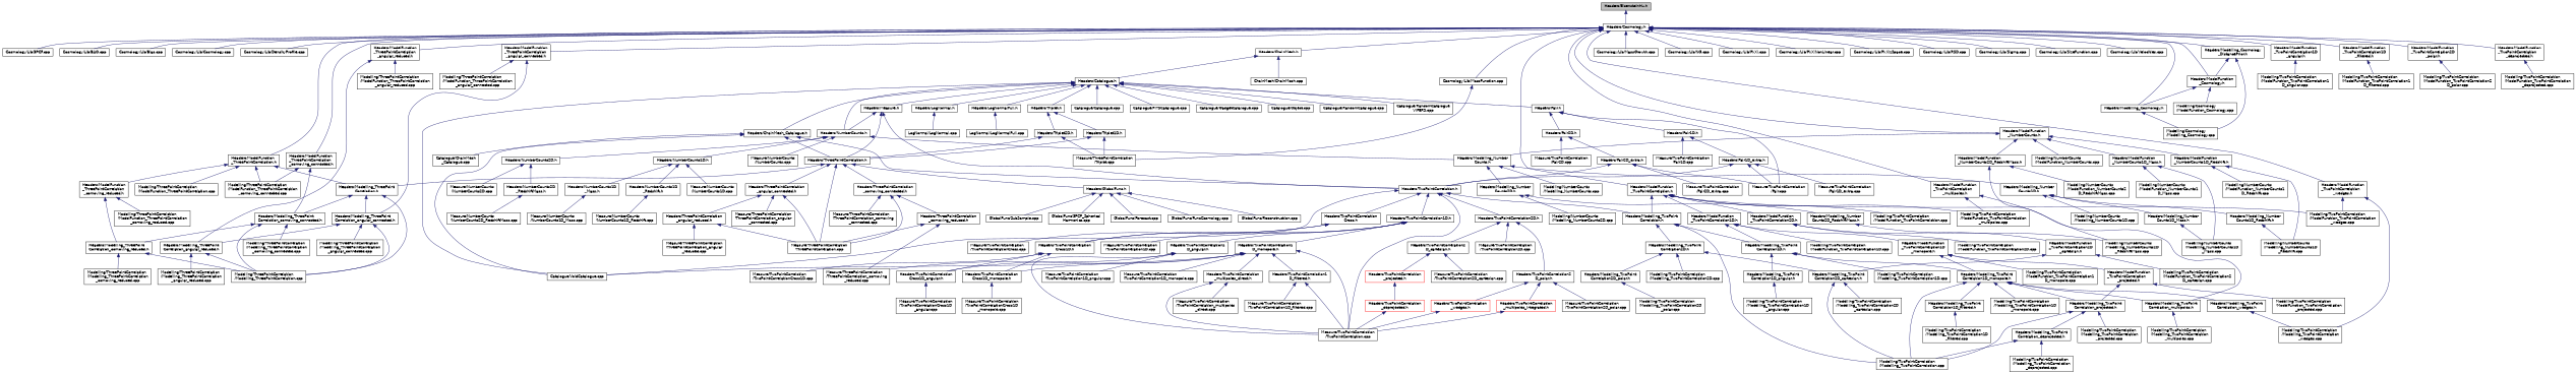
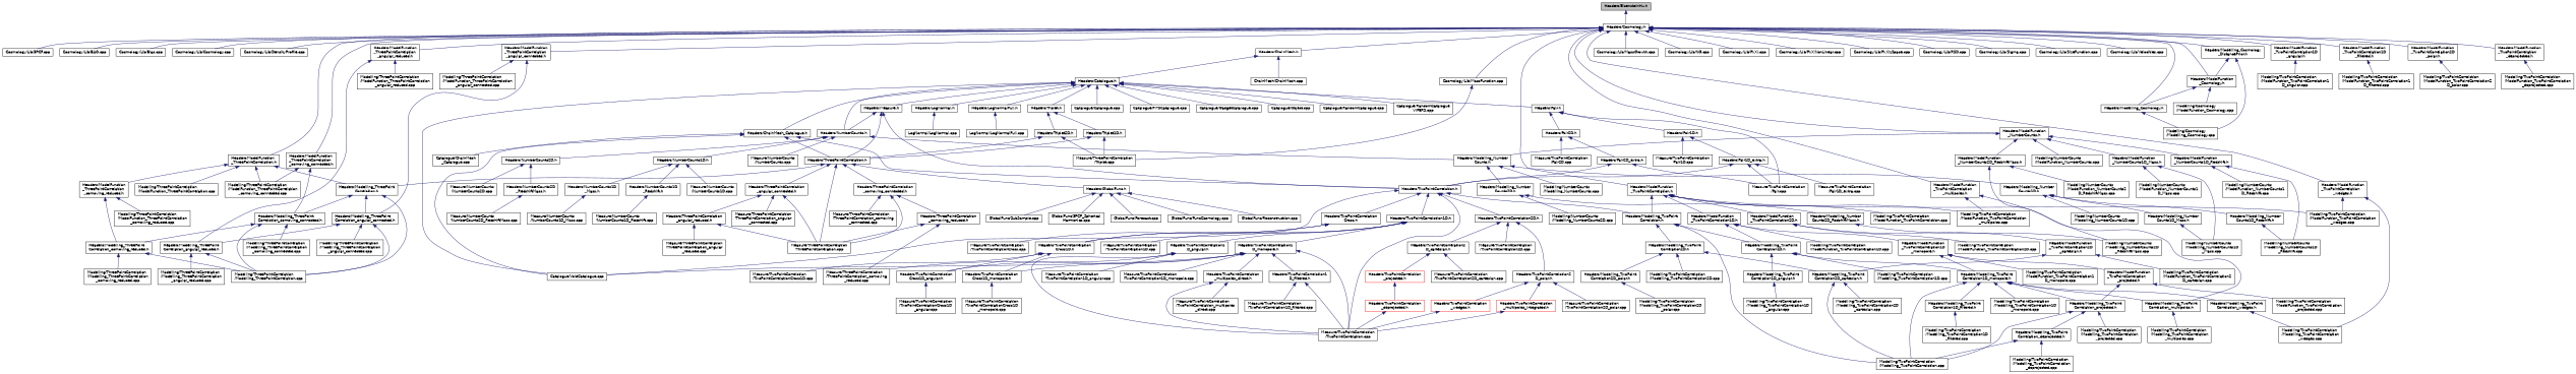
  digraph {
    node [color=black fillcolor=white fontname=Helvetica fontsize=10 shape=record style=filled]
    edge [color=midnightblue dir=back fontname=Helvetica fontsize=10 labelfontname=Helvetica labelfontsize=10 style=solid]
    n1 [fillcolor=grey75 fontcolor=black height=0.2 label="Headers/EisensteinHu.h" width=0.4]
    n2 [height=0.2 label="Headers/Cosmology.h" width=0.4]
    n3 [height=0.2 label="Cosmology/Lib/3PCF.cpp" width=0.4]
    n4 [height=0.2 label="Cosmology/Lib/BAO.cpp" width=0.4]
    n5 [height=0.2 label="Cosmology/Lib/Bias.cpp" width=0.4]
    n6 [height=0.2 label="Cosmology/Lib/Cosmology.cpp" width=0.4]
    n7 [height=0.2 label="Cosmology/Lib/DensityProfile.cpp" width=0.4]
    n8 [height=0.2 label="Cosmology/Lib/MassFunction.cpp" width=0.4]
    n9 [height=0.2 label="Cosmology/Lib/MassGrowth.cpp" width=0.4]
    n10 [height=0.2 label="Cosmology/Lib/NG.cpp" width=0.4]
    n11 [height=0.2 label="Cosmology/Lib/PkXi.cpp" width=0.4]
    n12 [height=0.2 label="Cosmology/Lib/PkXiNonLinear.cpp" width=0.4]
    n13 [height=0.2 label="Cosmology/Lib/PkXizSpace.cpp" width=0.4]
    n14 [height=0.2 label="Cosmology/Lib/RSD.cpp" width=0.4]
    n15 [height=0.2 label="Cosmology/Lib/Sigma.cpp" width=0.4]
    n16 [height=0.2 label="Cosmology/Lib/SizeFunction.cpp" width=0.4]
    n17 [height=0.2 label="Cosmology/Lib/Velocities.cpp" width=0.4]
    n18 [height=0.2 label="Headers/ChainMesh.h" width=0.4]
    n19 [height=0.2 label="Headers/ModelFunction\l_Cosmology.h" width=0.4]
    n20 [height=0.2 label="Headers/Modelling_Cosmology.h" width=0.4]
    n21 [height=0.2 label="Headers/Modelling_Cosmology\l_DistancePrior.h" width=0.4]
    n22 [height=0.2 label="Headers/ModelFunction\l_NumberCounts.h" width=0.4]
    n23 [height=0.2 label="Headers/ModelFunction\l_ThreePointCorrelation.h" width=0.4]
    n24 [height=0.2 label="Headers/ModelFunction\l_ThreePointCorrelation\l_angular_connected.h" width=0.4]
    n25 [height=0.2 label="Headers/ModelFunction\l_ThreePointCorrelation\l_angular_reduced.h" width=0.4]
    n26 [height=0.2 label="Headers/ModelFunction\l_ThreePointCorrelation\l_comoving_connected.h" width=0.4]
    n27 [height=0.2 label="Headers/ModelFunction\l_TwoPointCorrelation.h" width=0.4]
    n28 [height=0.2 label="Headers/ModelFunction\l_TwoPointCorrelation1D\l_angular.h" width=0.4]
    n29 [height=0.2 label="Headers/ModelFunction\l_TwoPointCorrelation1D\l_filtered.h" width=0.4]
    n30 [height=0.2 label="Headers/ModelFunction\l_TwoPointCorrelation2D\l_polar.h" width=0.4]
    n31 [height=0.2 label="Headers/ModelFunction\l_TwoPointCorrelation\l_deprojected.h" width=0.4]
    n32 [height=0.2 label="Headers/ModelFunction\l_TwoPointCorrelation\l_multipoles.h" width=0.4]
    n33 [height=0.2 label="Headers/ModelFunction\l_TwoPointCorrelation\l_wedges.h" width=0.4]
    n34 [height=0.2 label="Measure/ThreePointCorrelation\l/Triplet.cpp" width=0.4]
    n35 [height=0.2 label="ChainMesh/ChainMesh.cpp" width=0.4]
    n36 [height=0.2 label="Headers/Catalogue.h" width=0.4]
    n37 [height=0.2 label="Modelling/Cosmology\l/ModelFunction_Cosmology.cpp" width=0.4]
    n38 [height=0.2 label="Modelling/Cosmology\l/Modelling_Cosmology.cpp" width=0.4]
    n39 [height=0.2 label="Headers/Modelling_Number\lCounts.h" width=0.4]
    n40 [height=0.2 label="Headers/ModelFunction\l_NumberCounts1D_Mass.h" width=0.4]
    n41 [height=0.2 label="Headers/ModelFunction\l_NumberCounts1D_Redshift.h" width=0.4]
    n42 [height=0.2 label="Headers/ModelFunction\l_NumberCounts2D_RedshiftMass.h" width=0.4]
    n43 [height=0.2 label="Modelling/NumberCounts\l/ModelFunction_NumberCounts.cpp" width=0.4]
    n44 [height=0.2 label="Headers/Modelling_ThreePoint\lCorrelation.h" width=0.4]
    n45 [height=0.2 label="Headers/ModelFunction\l_ThreePointCorrelation\l_comoving_reduced.h" width=0.4]
    n46 [height=0.2 label="Modelling/ThreePointCorrelation\l/ModelFunction_ThreePointCorrelation.cpp" width=0.4]
    n47 [height=0.2 label="Modelling/ThreePointCorrelation\l/ModelFunction_ThreePointCorrelation\l_comoving_connected.cpp" width=0.4]
    n48 [height=0.2 label="Headers/Modelling_ThreePoint\lCorrelation_angular_connected.h" width=0.4]
    n49 [height=0.2 label="Modelling/ThreePointCorrelation\l/ModelFunction_ThreePointCorrelation\l_angular_connected.cpp" width=0.4]
    n50 [height=0.2 label="Headers/Modelling_ThreePoint\lCorrelation_angular_reduced.h" width=0.4]
    n51 [height=0.2 label="Modelling/ThreePointCorrelation\l/ModelFunction_ThreePointCorrelation\l_angular_reduced.cpp" width=0.4]
    n52 [height=0.2 label="Headers/Modelling_ThreePoint\lCorrelation_comoving_connected.h" width=0.4]
    n53 [height=0.2 label="Headers/Modelling_TwoPoint\lCorrelation.h" width=0.4]
    n54 [height=0.2 label="Headers/ModelFunction\l_TwoPointCorrelation1D.h" width=0.4]
    n55 [height=0.2 label="Headers/ModelFunction\l_TwoPointCorrelation2D.h" width=0.4]
    n56 [height=0.2 label="Modelling/TwoPointCorrelation\l/ModelFunction_TwoPointCorrelation.cpp" width=0.4]
    n57 [height=0.2 label="Modelling/TwoPointCorrelation\l/ModelFunction_TwoPointCorrelation\l_multipoles.cpp" width=0.4]
    n58 [height=0.2 label="Modelling/TwoPointCorrelation\l/ModelFunction_TwoPointCorrelation\l_wedges.cpp" width=0.4]
    n59 [height=0.2 label="Modelling/TwoPointCorrelation\l/ModelFunction_TwoPointCorrelation1\lD_angular.cpp" width=0.4]
    n60 [height=0.2 label="Modelling/TwoPointCorrelation\l/ModelFunction_TwoPointCorrelation1\lD_filtered.cpp" width=0.4]
    n61 [height=0.2 label="Modelling/TwoPointCorrelation\l/ModelFunction_TwoPointCorrelation2\lD_polar.cpp" width=0.4]
    n62 [height=0.2 label="Modelling/TwoPointCorrelation\l/ModelFunction_TwoPointCorrelation\l_deprojected.cpp" width=0.4]
    n63 [height=0.2 label="Headers/Modelling_TwoPoint\lCorrelation_multipoles.h" width=0.4]
    n64 [height=0.2 label="Modelling/TwoPointCorrelation\l/Modelling_TwoPointCorrelation\l_wedges.cpp" width=0.4]
    n65 [height=0.2 label="Catalogue/Catalogue.cpp" width=0.4]
    n66 [height=0.2 label="Catalogue/FITSCatalogue.cpp" width=0.4]
    n67 [height=0.2 label="Catalogue/GadgetCatalogue.cpp" width=0.4]
    n68 [height=0.2 label="Catalogue/Object.cpp" width=0.4]
    n69 [height=0.2 label="Catalogue/RandomCatalogue.cpp" width=0.4]
    n70 [height=0.2 label="Catalogue/RandomCatalogue\lVIPERS.cpp" width=0.4]
    n71 [height=0.2 label="Catalogue/VoidCatalogue.cpp" width=0.4]
    n72 [height=0.2 label="Headers/ChainMesh_Catalogue.h" width=0.4]
    n73 [height=0.2 label="Headers/Measure.h" width=0.4]
    n74 [height=0.2 label="Headers/NumberCounts.h" width=0.4]
    n75 [height=0.2 label="Headers/Triplet.h" width=0.4]
    n76 [height=0.2 label="Headers/LogNormal.h" width=0.4]
    n77 [height=0.2 label="Headers/LogNormalFull.h" width=0.4]
    n78 [height=0.2 label="Headers/Pair.h" width=0.4]
    n79 [height=0.2 label="Catalogue/ChainMesh\l_Catalogue.cpp" width=0.4]
    n80 [height=0.2 label="Headers/ThreePointCorrelation.h" width=0.4]
    n81 [height=0.2 label="Headers/TwoPointCorrelation.h" width=0.4]
    n82 [height=0.2 label="Headers/NumberCounts1D.h" width=0.4]
    n83 [height=0.2 label="Headers/NumberCounts2D.h" width=0.4]
    n84 [height=0.2 label="Measure/NumberCounts\l/NumberCounts.cpp" width=0.4]
    n85 [height=0.2 label="Headers/Triplet1D.h" width=0.4]
    n86 [height=0.2 label="Headers/Triplet2D.h" width=0.4]
    n87 [height=0.2 label="LogNormal/LogNormal.cpp" width=0.4]
    n88 [height=0.2 label="LogNormal/LogNormalFull.cpp" width=0.4]
    n89 [height=0.2 label="Headers/Pair1D.h" width=0.4]
    n90 [height=0.2 label="Measure/TwoPointCorrelation\l/Pair.cpp" width=0.4]
    n91 [height=0.2 label="Headers/Pair2D.h" width=0.4]
    n92 [height=0.2 label="Headers/GlobalFunc.h" width=0.4]
    n93 [height=0.2 label="Headers/ThreePointCorrelation\l_angular_connected.h" width=0.4]
    n94 [height=0.2 label="Measure/ThreePointCorrelation\l/ThreePointCorrelation.cpp" width=0.4]
    n95 [height=0.2 label="Headers/ThreePointCorrelation\l_comoving_connected.h" width=0.4]
    n96 [height=0.2 label="Headers/TwoPointCorrelation1D.h" width=0.4]
    n97 [height=0.2 label="Measure/TwoPointCorrelation\l/TwoPointCorrelation.cpp" width=0.4]
    n98 [height=0.2 label="Headers/TwoPointCorrelation2D.h" width=0.4]
    n99 [height=0.2 label="Headers/TwoPointCorrelation\lCross.h" width=0.4]
    n100 [height=0.2 label="GlobalFunc/3PCF_Spherical\lHarmonics.cpp" width=0.4]
    n101 [height=0.2 label="GlobalFunc/Forecast.cpp" width=0.4]
    n102 [height=0.2 label="GlobalFunc/FuncCosmology.cpp" width=0.4]
    n103 [height=0.2 label="GlobalFunc/Reconstruction.cpp" width=0.4]
    n104 [height=0.2 label="GlobalFunc/SubSample.cpp" width=0.4]
    n105 [height=0.2 label="Modelling/ThreePointCorrelation\l/Modelling_ThreePointCorrelation.cpp" width=0.4]
    n106 [height=0.2 label="Headers/ThreePointCorrelation\l_angular_reduced.h" width=0.4]
    n107 [height=0.2 label="Measure/ThreePointCorrelation\l/ThreePointCorrelation_angular\l_connected.cpp" width=0.4]
    n108 [height=0.2 label="Headers/ThreePointCorrelation\l_comoving_reduced.h" width=0.4]
    n109 [height=0.2 label="Measure/ThreePointCorrelation\l/ThreePointCorrelation_comoving\l_connected.cpp" width=0.4]
    n110 [height=0.2 label="Modelling/ThreePointCorrelation\l/Modelling_ThreePointCorrelation\l_angular_connected.cpp" width=0.4]
    n111 [height=0.2 label="Headers/Modelling_ThreePoint\lCorrelation_comoving_reduced.h" width=0.4]
    n112 [height=0.2 label="Modelling/ThreePointCorrelation\l/Modelling_ThreePointCorrelation\l_comoving_connected.cpp" width=0.4]
    n113 [height=0.2 label="Modelling/ThreePointCorrelation\l/Modelling_ThreePointCorrelation\l_angular_reduced.cpp" width=0.4]
    n114 [height=0.2 label="Modelling/ThreePointCorrelation\l/Modelling_ThreePointCorrelation\l_comoving_reduced.cpp" width=0.4]
    n115 [height=0.2 label="Measure/ThreePointCorrelation\l/ThreePointCorrelation_angular\l_reduced.cpp" width=0.4]
    n116 [height=0.2 label="Measure/ThreePointCorrelation\l/ThreePointCorrelation_comoving\l_reduced.cpp" width=0.4]
    n117 [height=0.2 label="Headers/Modelling_TwoPoint\lCorrelation1D.h" width=0.4]
    n118 [height=0.2 label="Modelling/TwoPointCorrelation\l/Modelling_TwoPointCorrelation.cpp" width=0.4]
    n119 [height=0.2 label="Headers/Modelling_TwoPoint\lCorrelation2D.h" width=0.4]
    n120 [height=0.2 label="Headers/TwoPointCorrelation1\lD_angular.h" width=0.4]
    n121 [height=0.2 label="Headers/TwoPointCorrelation1\lD_monopole.h" width=0.4]
    n122 [height=0.2 label="Headers/TwoPointCorrelation\lCross1D.h" width=0.4]
    n123 [height=0.2 label="Measure/TwoPointCorrelation\l/TwoPointCorrelation1D.cpp" width=0.4]
    n124 [height=0.2 label="Headers/TwoPointCorrelation2\lD_cartesian.h" width=0.4]
    n125 [height=0.2 label="Headers/TwoPointCorrelation2\lD_polar.h" width=0.4]
    n126 [height=0.2 label="Measure/TwoPointCorrelation\l/TwoPointCorrelation2D.cpp" width=0.4]
    n127 [height=0.2 label="Measure/TwoPointCorrelation\l/TwoPointCorrelationCross.cpp" width=0.4]
    n128 [height=0.2 label="Headers/Modelling_TwoPoint\lCorrelation1D_angular.h" width=0.4]
    n129 [height=0.2 label="Headers/Modelling_TwoPoint\lCorrelation1D_monopole.h" width=0.4]
    n130 [height=0.2 label="Modelling/TwoPointCorrelation\l/Modelling_TwoPointCorrelation1D.cpp" width=0.4]
    n131 [height=0.2 label="Headers/Modelling_TwoPoint\lCorrelation2D_cartesian.h" width=0.4]
    n132 [height=0.2 label="Headers/Modelling_TwoPoint\lCorrelation2D_polar.h" width=0.4]
    n133 [height=0.2 label="Modelling/TwoPointCorrelation\l/Modelling_TwoPointCorrelation2D.cpp" width=0.4]
    n134 [height=0.2 label="Modelling/TwoPointCorrelation\l/Modelling_TwoPointCorrelation1D\l_angular.cpp" width=0.4]
    n135 [height=0.2 label="Headers/Modelling_TwoPoint\lCorrelation1D_filtered.h" width=0.4]
    n136 [height=0.2 label="Headers/Modelling_TwoPoint\lCorrelation_projected.h" width=0.4]
    n137 [height=0.2 label="Headers/Modelling_TwoPoint\lCorrelation_wedges.h" width=0.4]
    n138 [height=0.2 label="Modelling/TwoPointCorrelation\l/Modelling_TwoPointCorrelation1D\l_monopole.cpp" width=0.4]
    n139 [height=0.2 label="Modelling/TwoPointCorrelation\l/Modelling_TwoPointCorrelation1D\l_filtered.cpp" width=0.4]
    n140 [height=0.2 label="Headers/Modelling_TwoPoint\lCorrelation_deprojected.h" width=0.4]
    n141 [height=0.2 label="Modelling/TwoPointCorrelation\l/Modelling_TwoPointCorrelation\l_projected.cpp" width=0.4]
    n142 [height=0.2 label="Modelling/TwoPointCorrelation\l/Modelling_TwoPointCorrelation\l_multipoles.cpp" width=0.4]
    n143 [height=0.2 label="Modelling/TwoPointCorrelation\l/Modelling_TwoPointCorrelation\l_deprojected.cpp" width=0.4]
    n144 [height=0.2 label="Modelling/TwoPointCorrelation\l/Modelling_TwoPointCorrelation2D\l_cartesian.cpp" width=0.4]
    n145 [height=0.2 label="Modelling/TwoPointCorrelation\l/Modelling_TwoPointCorrelation2D\l_polar.cpp" width=0.4]
    n146 [height=0.2 label="Headers/TwoPointCorrelation\lCross1D_angular.h" width=0.4]
    n147 [height=0.2 label="Measure/TwoPointCorrelation\l/TwoPointCorrelation1D_angular.cpp" width=0.4]
    n148 [height=0.2 label="Headers/TwoPointCorrelation1\lD_filtered.h" width=0.4]
    n149 [height=0.2 label="Headers/TwoPointCorrelation\l_multipoles_direct.h" width=0.4]
    n150 [height=0.2 label="Headers/TwoPointCorrelation\lCross1D_monopole.h" width=0.4]
    n151 [height=0.2 label="Measure/TwoPointCorrelation\l/TwoPointCorrelation1D_monopole.cpp" width=0.4]
    n152 [height=0.2 label="Measure/TwoPointCorrelation\l/TwoPointCorrelationCross1D.cpp" width=0.4]
    n153 [height=0.2 label="Measure/TwoPointCorrelation\l/TwoPointCorrelationCross1D\l_angular.cpp" width=0.4]
    n154 [height=0.2 label="Measure/TwoPointCorrelation\l/TwoPointCorrelation1D_filtered.cpp" width=0.4]
    n155 [height=0.2 label="Measure/TwoPointCorrelation\l/TwoPointCorrelation_multipoles\l_direct.cpp" width=0.4]
    n156 [height=0.2 label="Measure/TwoPointCorrelation\l/TwoPointCorrelationCross1D\l_monopole.cpp" width=0.4]
    n157 [color=red height=0.2 label="Headers/TwoPointCorrelation\l_projected.h" width=0.4]
    n158 [height=0.2 label="Measure/TwoPointCorrelation\l/TwoPointCorrelation2D_cartesian.cpp" width=0.4]
    n159 [color=red height=0.2 label="Headers/TwoPointCorrelation\l_multipoles_integrated.h" width=0.4]
    n160 [color=red height=0.2 label="Headers/TwoPointCorrelation\l_wedges.h" width=0.4]
    n161 [height=0.2 label="Measure/TwoPointCorrelation\l/TwoPointCorrelation2D_polar.cpp" width=0.4]
    n162 [color=red height=0.2 label="Headers/TwoPointCorrelation\l_deprojected.h" width=0.4]
    n163 [height=0.2 label="Headers/Modelling_Number\lCounts1D.h" width=0.4]
    n164 [height=0.2 label="Headers/Modelling_Number\lCounts2D.h" width=0.4]
    n165 [height=0.2 label="Modelling/NumberCounts\l/Modelling_NumberCounts.cpp" width=0.4]
    n166 [height=0.2 label="Headers/NumberCounts1D\l_Mass.h" width=0.4]
    n167 [height=0.2 label="Headers/NumberCounts1D\l_Redshift.h" width=0.4]
    n168 [height=0.2 label="Measure/NumberCounts\l/NumberCounts1D.cpp" width=0.4]
    n169 [height=0.2 label="Headers/NumberCounts2D\l_RedshiftMass.h" width=0.4]
    n170 [height=0.2 label="Measure/NumberCounts\l/NumberCounts2D.cpp" width=0.4]
    n171 [height=0.2 label="Headers/Modelling_Number\lCounts1D_Mass.h" width=0.4]
    n172 [height=0.2 label="Headers/Modelling_Number\lCounts1D_Redshift.h" width=0.4]
    n173 [height=0.2 label="Modelling/NumberCounts\l/Modelling_NumberCounts1D.cpp" width=0.4]
    n174 [height=0.2 label="Headers/Modelling_Number\lCounts2D_RedshiftMass.h" width=0.4]
    n175 [height=0.2 label="Modelling/NumberCounts\l/Modelling_NumberCounts2D.cpp" width=0.4]
    n176 [height=0.2 label="Modelling/NumberCounts\l/Modelling_NumberCounts1D\l_Mass.cpp" width=0.4]
    n177 [height=0.2 label="Modelling/NumberCounts\l/Modelling_NumberCounts1D\l_Redshift.cpp" width=0.4]
    n178 [height=0.2 label="Modelling/NumberCounts\l/Modelling_NumberCounts2D\l_RedshiftMass.cpp" width=0.4]
    n179 [height=0.2 label="Measure/NumberCounts\l/NumberCounts1D_Mass.cpp" width=0.4]
    n180 [height=0.2 label="Measure/NumberCounts\l/NumberCounts1D_Redshift.cpp" width=0.4]
    n181 [height=0.2 label="Measure/NumberCounts\l/NumberCounts2D_RedshiftMass.cpp" width=0.4]
    n182 [height=0.2 label="Headers/Pair1D_extra.h" width=0.4]
    n183 [height=0.2 label="Measure/TwoPointCorrelation\l/Pair1D.cpp" width=0.4]
    n184 [height=0.2 label="Headers/Pair2D_extra.h" width=0.4]
    n185 [height=0.2 label="Measure/TwoPointCorrelation\l/Pair2D.cpp" width=0.4]
    n186 [height=0.2 label="Measure/TwoPointCorrelation\l/Pair1D_extra.cpp" width=0.4]
-   n187 [height=0.2 label="Measure/TwoPointCorrelation\l/Pair2D_extra.cpp" width=0.4]
    n188 [height=0.2 label="Modelling/NumberCounts\l/ModelFunction_NumberCounts1\lD_Mass.cpp" width=0.4]
    n189 [height=0.2 label="Modelling/NumberCounts\l/ModelFunction_NumberCounts1\lD_Redshift.cpp" width=0.4]
    n190 [height=0.2 label="Modelling/NumberCounts\l/ModelFunction_NumberCounts2\lD_RedshiftMass.cpp" width=0.4]
    n191 [height=0.2 label="Modelling/ThreePointCorrelation\l/ModelFunction_ThreePointCorrelation\l_comoving_reduced.cpp" width=0.4]
    n192 [height=0.2 label="Headers/ModelFunction\l_TwoPointCorrelation1D\l_monopole.h" width=0.4]
    n193 [height=0.2 label="Modelling/TwoPointCorrelation\l/ModelFunction_TwoPointCorrelation1D.cpp" width=0.4]
    n194 [height=0.2 label="Headers/ModelFunction\l_TwoPointCorrelation2D\l_cartesian.h" width=0.4]
    n195 [height=0.2 label="Modelling/TwoPointCorrelation\l/ModelFunction_TwoPointCorrelation2D.cpp" width=0.4]
    n196 [height=0.2 label="Headers/ModelFunction\l_TwoPointCorrelation\l_projected.h" width=0.4]
    n197 [height=0.2 label="Modelling/TwoPointCorrelation\l/ModelFunction_TwoPointCorrelation1\lD_monopole.cpp" width=0.4]
    n198 [height=0.2 label="Modelling/TwoPointCorrelation\l/ModelFunction_TwoPointCorrelation\l_projected.cpp" width=0.4]
    n199 [height=0.2 label="Modelling/TwoPointCorrelation\l/ModelFunction_TwoPointCorrelation2\lD_cartesian.cpp" width=0.4]
    n1 -> n2
    n2 -> n3
    n2 -> n4
    n2 -> n5
    n2 -> n6
    n2 -> n7
    n2 -> n8
    n2 -> n9
    n2 -> n10
    n2 -> n11
    n2 -> n12
    n2 -> n13
    n2 -> n14
    n2 -> n15
    n2 -> n16
    n2 -> n17
    n2 -> n18
    n2 -> n19
    n2 -> n20
    n2 -> n21
    n2 -> n22
    n2 -> n23
    n2 -> n24
    n2 -> n25
    n2 -> n26
    n2 -> n27
    n2 -> n28
    n2 -> n29
    n2 -> n30
    n2 -> n31
    n2 -> n32
    n2 -> n33
    n8 -> n34
    n18 -> n35
    n18 -> n36
    n19 -> n20
    n19 -> n37
    n20 -> n38
    n21 -> n19
    n21 -> n38
    n22 -> n39
    n22 -> n40
    n22 -> n41
    n22 -> n42
    n22 -> n43
    n23 -> n44
    n23 -> n45
    n23 -> n46
    n23 -> n47
    n24 -> n48
    n24 -> n49
    n25 -> n50
    n25 -> n51
    n26 -> n47
    n26 -> n52
    n27 -> n53
    n27 -> n54
    n27 -> n55
    n27 -> n56
    n27 -> n57
    n27 -> n58
    n28 -> n59
    n29 -> n60
    n30 -> n61
    n31 -> n62
    n32 -> n57
    n32 -> n63
    n33 -> n58
    n33 -> n64
    n36 -> n65
    n36 -> n66
    n36 -> n67
    n36 -> n68
    n36 -> n69
    n36 -> n70
    n36 -> n71
    n36 -> n72
    n36 -> n73
    n36 -> n74
    n36 -> n75
    n36 -> n76
    n36 -> n77
    n36 -> n78
    n39 -> n163
    n39 -> n164
    n39 -> n165
    n40 -> n176
    n40 -> n188
    n41 -> n177
    n41 -> n189
    n42 -> n178
    n42 -> n190
    n44 -> n48
    n44 -> n52
    n44 -> n105
    n45 -> n111
    n45 -> n191
    n48 -> n50
    n48 -> n105
    n48 -> n110
    n50 -> n105
    n50 -> n113
    n52 -> n105
    n52 -> n111
    n52 -> n112
    n53 -> n117
    n53 -> n118
    n53 -> n119
    n54 -> n117
    n54 -> n192
    n54 -> n193
    n55 -> n194
    n55 -> n195
    n63 -> n142
    n72 -> n71
    n72 -> n79
    n72 -> n80
    n72 -> n81
    n73 -> n74
    n73 -> n80
    n73 -> n81
    n74 -> n39
    n74 -> n82
    n74 -> n83
    n74 -> n84
    n75 -> n85
    n75 -> n86
    n76 -> n87
    n77 -> n88
    n78 -> n89
    n78 -> n90
    n78 -> n91
    n80 -> n44
    n80 -> n92
    n80 -> n93
    n80 -> n94
    n80 -> n95
    n81 -> n53
    n81 -> n71
    n81 -> n96
    n81 -> n97
    n81 -> n98
    n81 -> n99
    n82 -> n166
    n82 -> n167
    n82 -> n168
    n83 -> n169
    n83 -> n170
    n85 -> n34
    n85 -> n80
    n86 -> n34
    n86 -> n80
    n89 -> n182
    n89 -> n183
    n91 -> n184
    n91 -> n185
    n92 -> n100
    n92 -> n101
    n92 -> n102
    n92 -> n103
    n92 -> n104
    n93 -> n94
    n93 -> n106
    n93 -> n107
    n95 -> n94
    n95 -> n108
    n95 -> n109
    n96 -> n120
    n96 -> n121
    n96 -> n122
    n96 -> n123
    n98 -> n124
    n98 -> n125
    n98 -> n126
    n99 -> n122
    n99 -> n127
    n106 -> n94
    n106 -> n115
    n108 -> n94
    n108 -> n116
    n111 -> n105
    n111 -> n114
    n117 -> n128
    n117 -> n129
    n117 -> n130
    n119 -> n131
    n119 -> n132
    n119 -> n133
    n120 -> n97
    n120 -> n146
    n120 -> n147
    n121 -> n71
    n121 -> n97
    n121 -> n116
    n121 -> n148
    n121 -> n149
    n121 -> n150
    n121 -> n151
    n122 -> n146
    n122 -> n150
    n122 -> n152
    n124 -> n157
    n124 -> n158
    n125 -> n159
    n125 -> n160
    n125 -> n161
    n128 -> n134
    n129 -> n63
    n129 -> n118
    n129 -> n135
    n129 -> n136
    n129 -> n137
    n129 -> n138
    n131 -> n118
    n131 -> n144
    n132 -> n145
    n135 -> n139
    n136 -> n118
    n136 -> n140
    n136 -> n141
    n137 -> n64
    n140 -> n118
    n140 -> n143
    n146 -> n153
    n148 -> n97
    n148 -> n154
    n149 -> n97
    n149 -> n155
    n150 -> n156
    n157 -> n162
    n159 -> n97
    n160 -> n97
    n162 -> n97
    n163 -> n171
    n163 -> n172
    n163 -> n173
    n164 -> n174
    n164 -> n175
    n166 -> n179
    n167 -> n180
    n169 -> n181
    n171 -> n176
    n172 -> n177
    n174 -> n178
    n182 -> n81
    n182 -> n90
    n182 -> n186
    n184 -> n81
    n184 -> n90
-   n184 -> n187
    n192 -> n129
    n192 -> n196
    n192 -> n197
    n194 -> n131
    n194 -> n199
    n196 -> n136
    n196 -> n198
  }
